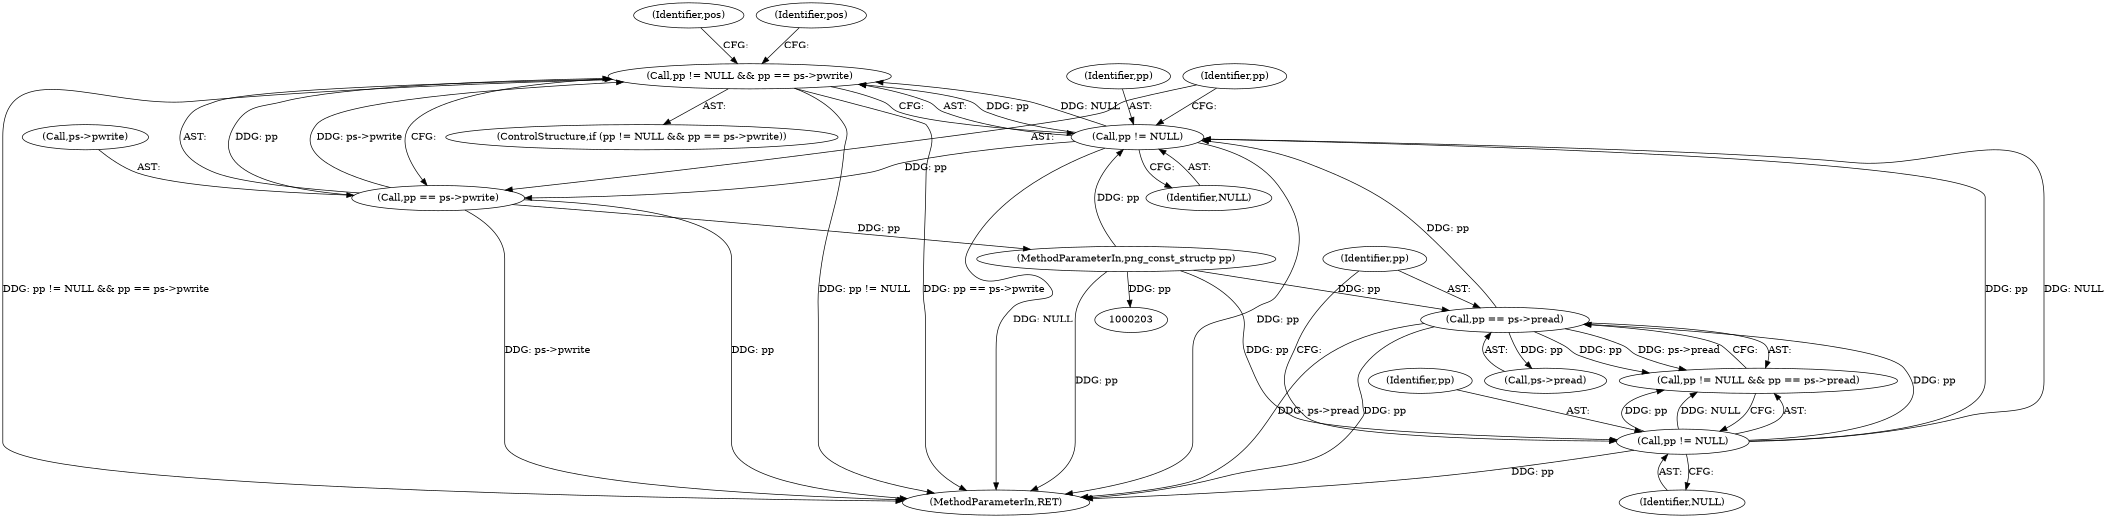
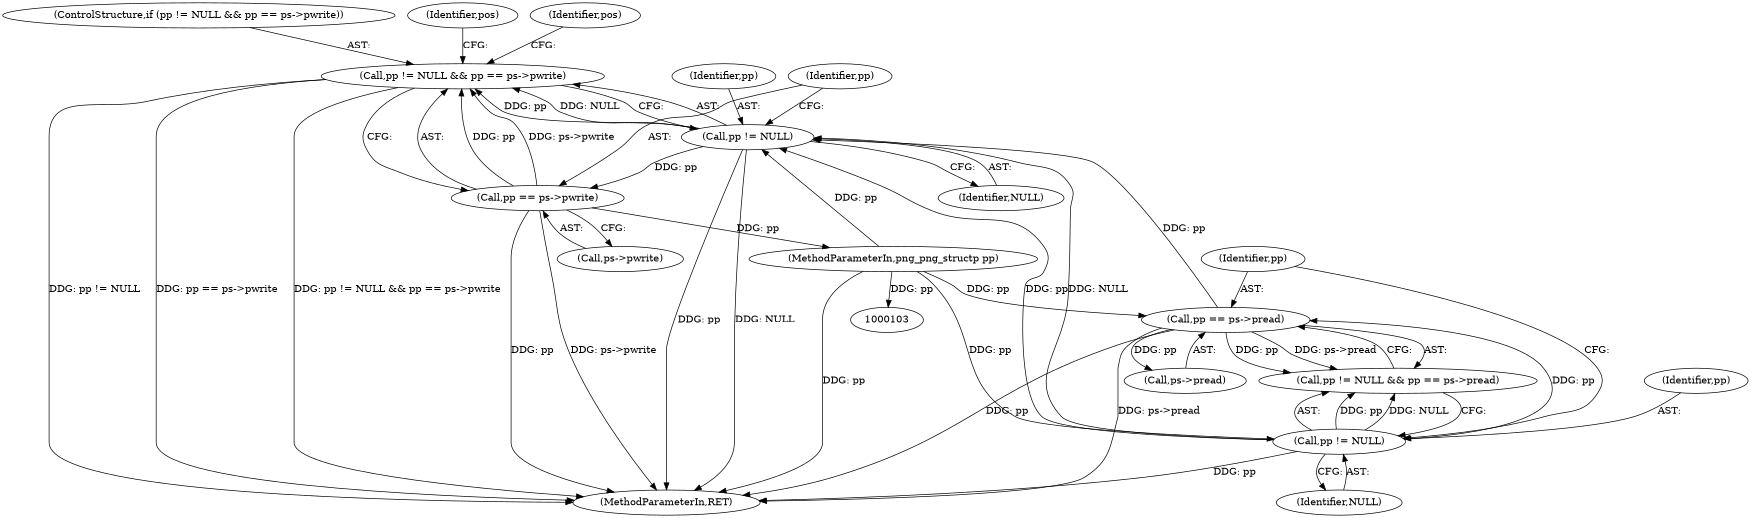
  digraph {
    n1 [label="(Call,pp != NULL && pp == ps->pwrite)"]
    n2 [label="(Call,pp != NULL)"]
    n3 [label="(Call,pp == ps->pwrite)"]
    n4 [label="(MethodParameterIn,RET)"]
    n5 [label="(ControlStructure,if (pp != NULL && pp == ps->pwrite))"]
    n6 [label="(Identifier,NULL)"]
-   n7 [label="(MethodParameterIn,png_const_structp pp)"]
+   n7 [label="(MethodParameterIn,png_png_structp pp)"]
    n8 [label="(Call,ps->pwrite)"]
    n9 [label="(Call,pp == ps->pread)"]
    n10 [label="(Call,ps->pread)"]
    n11 [label="(Call,pp != NULL && pp == ps->pread)"]
    n12 [label="(Call,pp != NULL)"]
    n13 [label="(Identifier,NULL)"]
-   1000103 [label=1000203]
+   1000103
    n15 [label="(Identifier,pos)"]
    n16 [label="(Identifier,pos)"]
    n17 [label="(Identifier,pp)"]
    n18 [label="(Identifier,pp)"]
    n19 [label="(Identifier,pp)"]
    n20 [label="(Identifier,pp)"]
    n1 -> n2 [label="CFG: "]
    n1 -> n3 [label="CFG: "]
    n1 -> n4 [label="DDG: pp != NULL"]
    n1 -> n4 [label="DDG: pp == ps->pwrite"]
    n1 -> n4 [label="DDG: pp != NULL && pp == ps->pwrite"]
-   n1 -> n5 [label="AST: "]
+   n5 -> n1 [label="AST: "]
    n2 -> n1 [label="AST: "]
    n2 -> n1 [label="DDG: pp"]
    n2 -> n1 [label="DDG: NULL"]
    n2 -> n3 [label="DDG: pp"]
    n2 -> n4 [label="DDG: NULL"]
    n2 -> n4 [label="DDG: pp"]
    n2 -> n6 [label="CFG: "]
    n3 -> n1 [label="AST: "]
    n3 -> n1 [label="DDG: pp"]
    n3 -> n1 [label="DDG: ps->pwrite"]
    n3 -> n4 [label="DDG: ps->pwrite"]
    n3 -> n4 [label="DDG: pp"]
    n3 -> n7 [label="DDG: pp"]
+   n3 -> n8 [label="CFG: "]
    n6 -> n2 [label="AST: "]
    n7 -> n2 [label="DDG: pp"]
    n7 -> n4 [label="DDG: pp"]
    n7 -> n9 [label="DDG: pp"]
    n7 -> n12 [label="DDG: pp"]
    n7 -> 1000103 [label="DDG: pp"]
    n8 -> n3 [label="AST: "]
    n9 -> n2 [label="DDG: pp"]
    n9 -> n4 [label="DDG: ps->pread"]
    n9 -> n4 [label="DDG: pp"]
    n9 -> n10 [label="DDG: pp"]
    n9 -> n11 [label="AST: "]
    n9 -> n11 [label="DDG: pp"]
    n9 -> n11 [label="DDG: ps->pread"]
    n10 -> n9 [label="AST: "]
    n11 -> n9 [label="CFG: "]
    n11 -> n12 [label="CFG: "]
    n12 -> n2 [label="DDG: pp"]
    n12 -> n2 [label="DDG: NULL"]
    n12 -> n4 [label="DDG: pp"]
    n12 -> n9 [label="DDG: pp"]
    n12 -> n11 [label="AST: "]
    n12 -> n11 [label="DDG: pp"]
    n12 -> n11 [label="DDG: NULL"]
    n12 -> n13 [label="CFG: "]
    n13 -> n12 [label="AST: "]
    n15 -> n1 [label="CFG: "]
    n16 -> n1 [label="CFG: "]
    n17 -> n12 [label="AST: "]
    n18 -> n2 [label="CFG: "]
    n18 -> n3 [label="AST: "]
    n19 -> n2 [label="AST: "]
    n20 -> n9 [label="AST: "]
    n20 -> n12 [label="CFG: "]
  }
